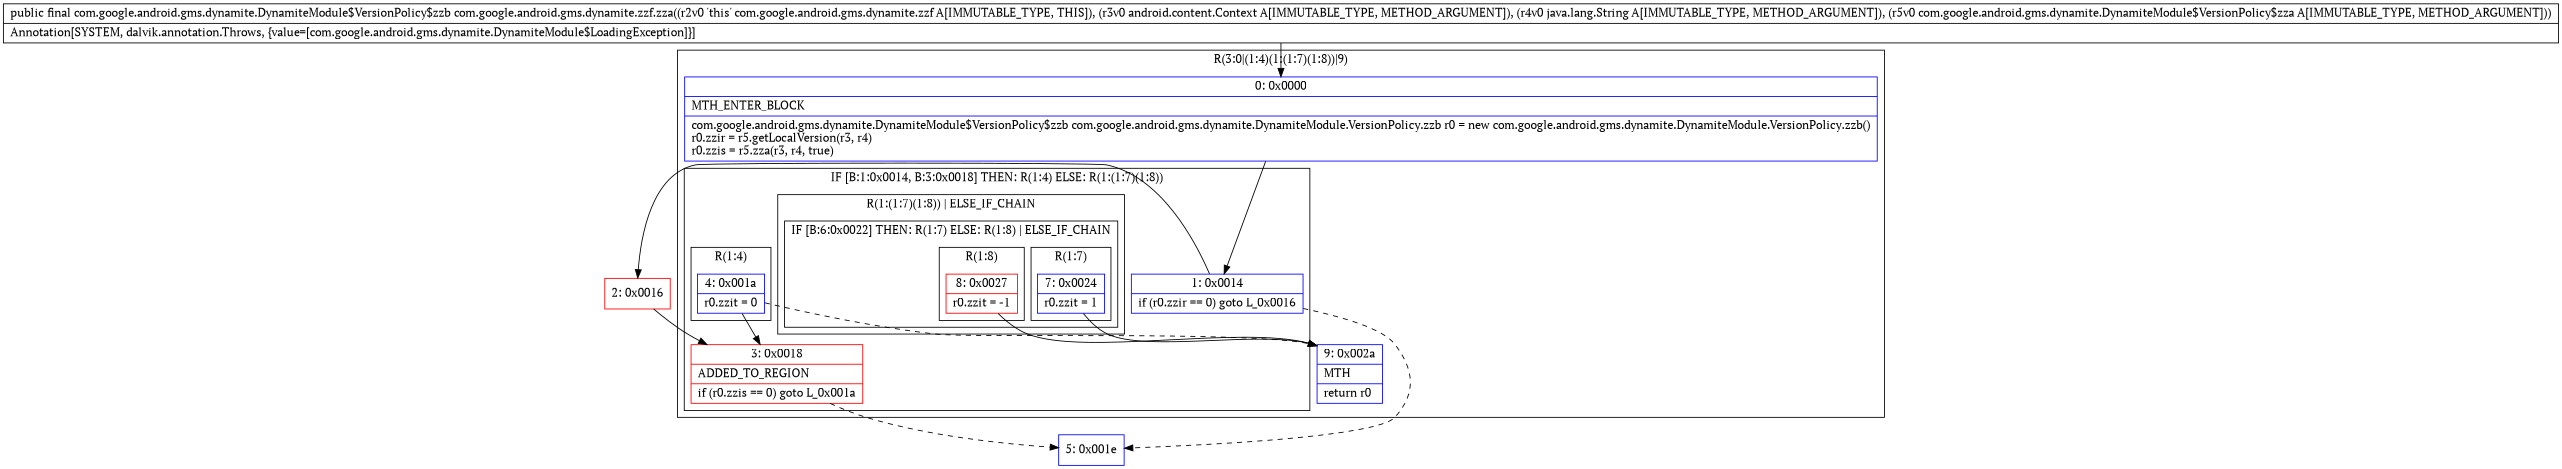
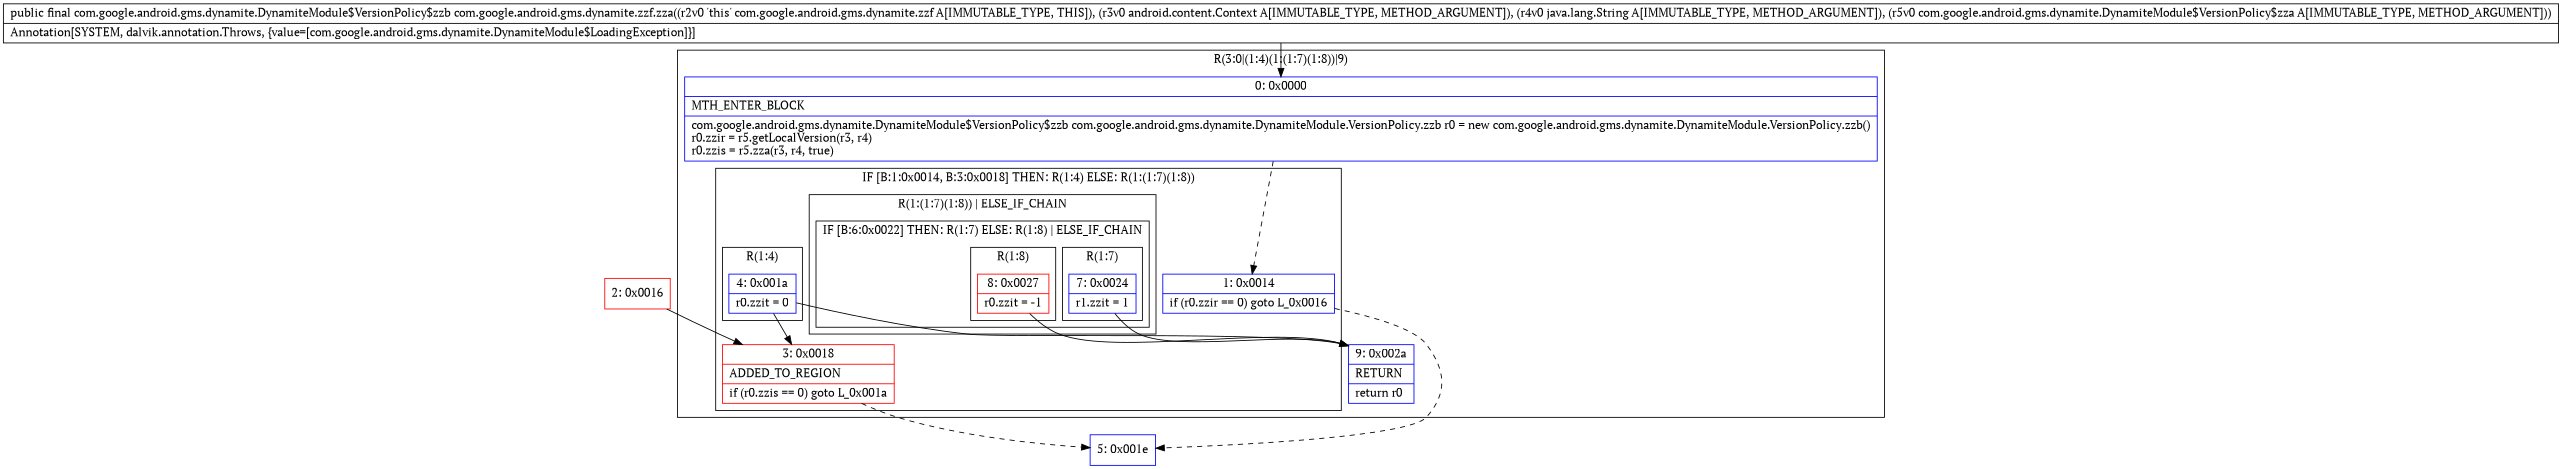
  digraph {
    fontname="PT Serif"
    node [color=blue fontname="PT Serif" shape=record]
    edge [fontname="PT Serif"]
    n1 [label="{4\:\ 0x001a|r0.zzit = 0\l}"]
-   n2 [label="{7\:\ 0x0024|r0.zzit = 1\l}"]
+   n2 [label="{7\:\ 0x0024|r1.zzit = 1\l}"]
    n3 [color=red label="{8\:\ 0x0027|r0.zzit = \-1\l}"]
    n4 [label="{1\:\ 0x0014|if (r0.zzir == 0) goto L_0x0016\l}"]
    n5 [color=red label="{3\:\ 0x0018|ADDED_TO_REGION\l|if (r0.zzis == 0) goto L_0x001a\l}"]
    n6 [label="{0\:\ 0x0000|MTH_ENTER_BLOCK\l|com.google.android.gms.dynamite.DynamiteModule$VersionPolicy$zzb com.google.android.gms.dynamite.DynamiteModule.VersionPolicy.zzb r0 = new com.google.android.gms.dynamite.DynamiteModule.VersionPolicy.zzb()\lr0.zzir = r5.getLocalVersion(r3, r4)\lr0.zzis = r5.zza(r3, r4, true)\l}"]
-   n7 [label="{9\:\ 0x002a|MTH\l|return r0\l}"]
+   n7 [label="{9\:\ 0x002a|RETURN\l|return r0\l}"]
    n8 [color=red label="{2\:\ 0x0016}"]
    n9 [label="{5\:\ 0x001e}"]
    n10 [label="{public final com.google.android.gms.dynamite.DynamiteModule$VersionPolicy$zzb com.google.android.gms.dynamite.zzf.zza((r2v0 'this' com.google.android.gms.dynamite.zzf A[IMMUTABLE_TYPE, THIS]), (r3v0 android.content.Context A[IMMUTABLE_TYPE, METHOD_ARGUMENT]), (r4v0 java.lang.String A[IMMUTABLE_TYPE, METHOD_ARGUMENT]), (r5v0 com.google.android.gms.dynamite.DynamiteModule$VersionPolicy$zza A[IMMUTABLE_TYPE, METHOD_ARGUMENT]))  | Annotation[SYSTEM, dalvik.annotation.Throws, \{value=[com.google.android.gms.dynamite.DynamiteModule$LoadingException]\}]\l}" color=""]
    subgraph cluster_1 {
      label="R(3:0|(1:4)(1:(1:7)(1:8))|9)"
      n6
      n7
      subgraph cluster_2 {
        label="IF [B:1:0x0014, B:3:0x0018] THEN: R(1:4) ELSE: R(1:(1:7)(1:8))"
        n4
        n5
        subgraph cluster_3 {
          label="R(1:4)"
          n1
        }
        subgraph cluster_4 {
          label="R(1:(1:7)(1:8)) | ELSE_IF_CHAIN\l"
          subgraph cluster_5 {
            label="IF [B:6:0x0022] THEN: R(1:7) ELSE: R(1:8) | ELSE_IF_CHAIN\l"
            subgraph cluster_6 {
              label="R(1:7)"
              n2
            }
            subgraph cluster_7 {
              label="R(1:8)"
              n3
            }
          }
        }
      }
    }
    n1 -> n5
-   n1 -> n7 [style=dashed]
+   n1 -> n7
    n2 -> n7
    n3 -> n7
-   n4 -> n8
    n4 -> n9 [style=dashed]
    n5 -> n9 [style=dashed]
-   n6 -> n4
+   n6 -> n4 [style=dashed]
    n8 -> n5
    n10 -> n6
  }
